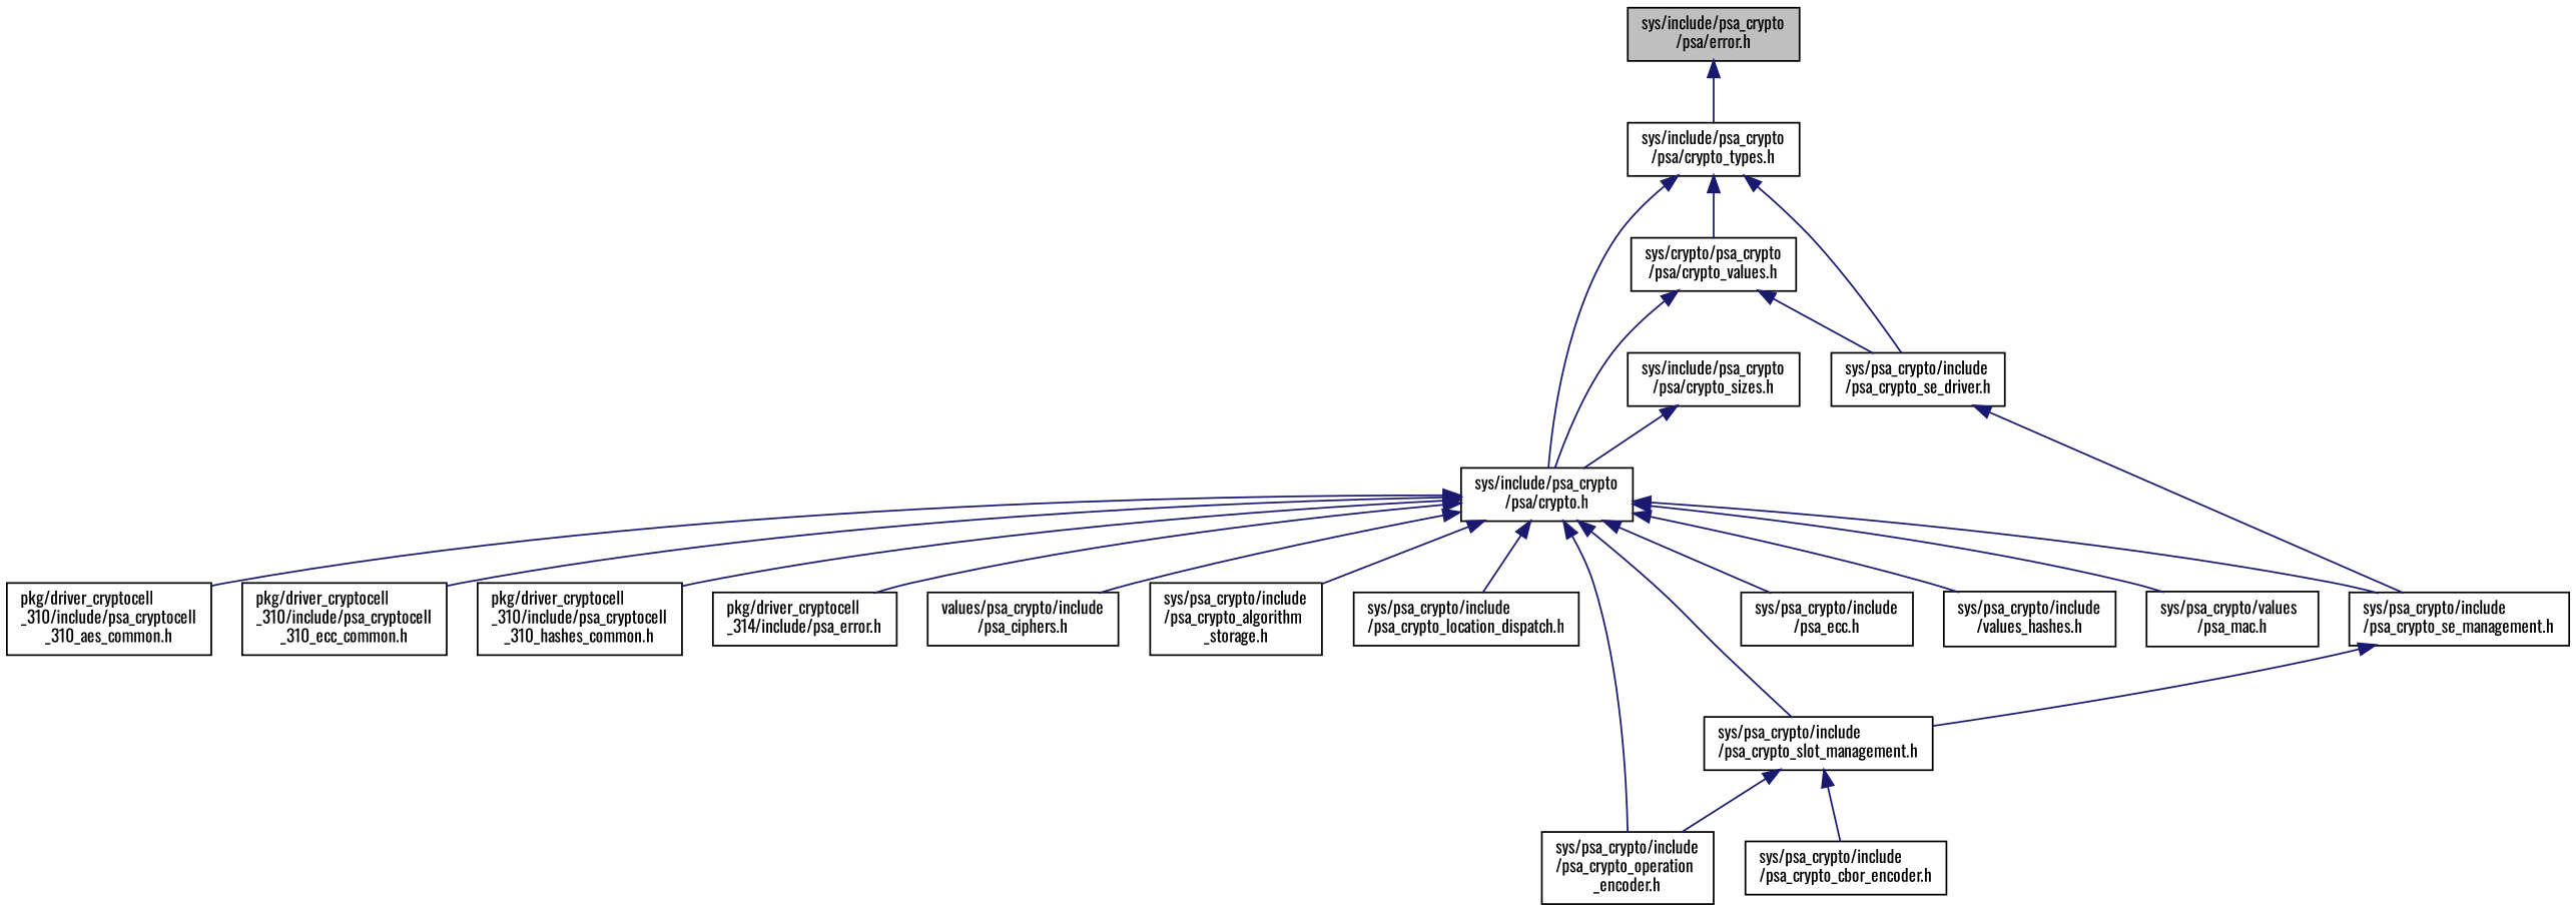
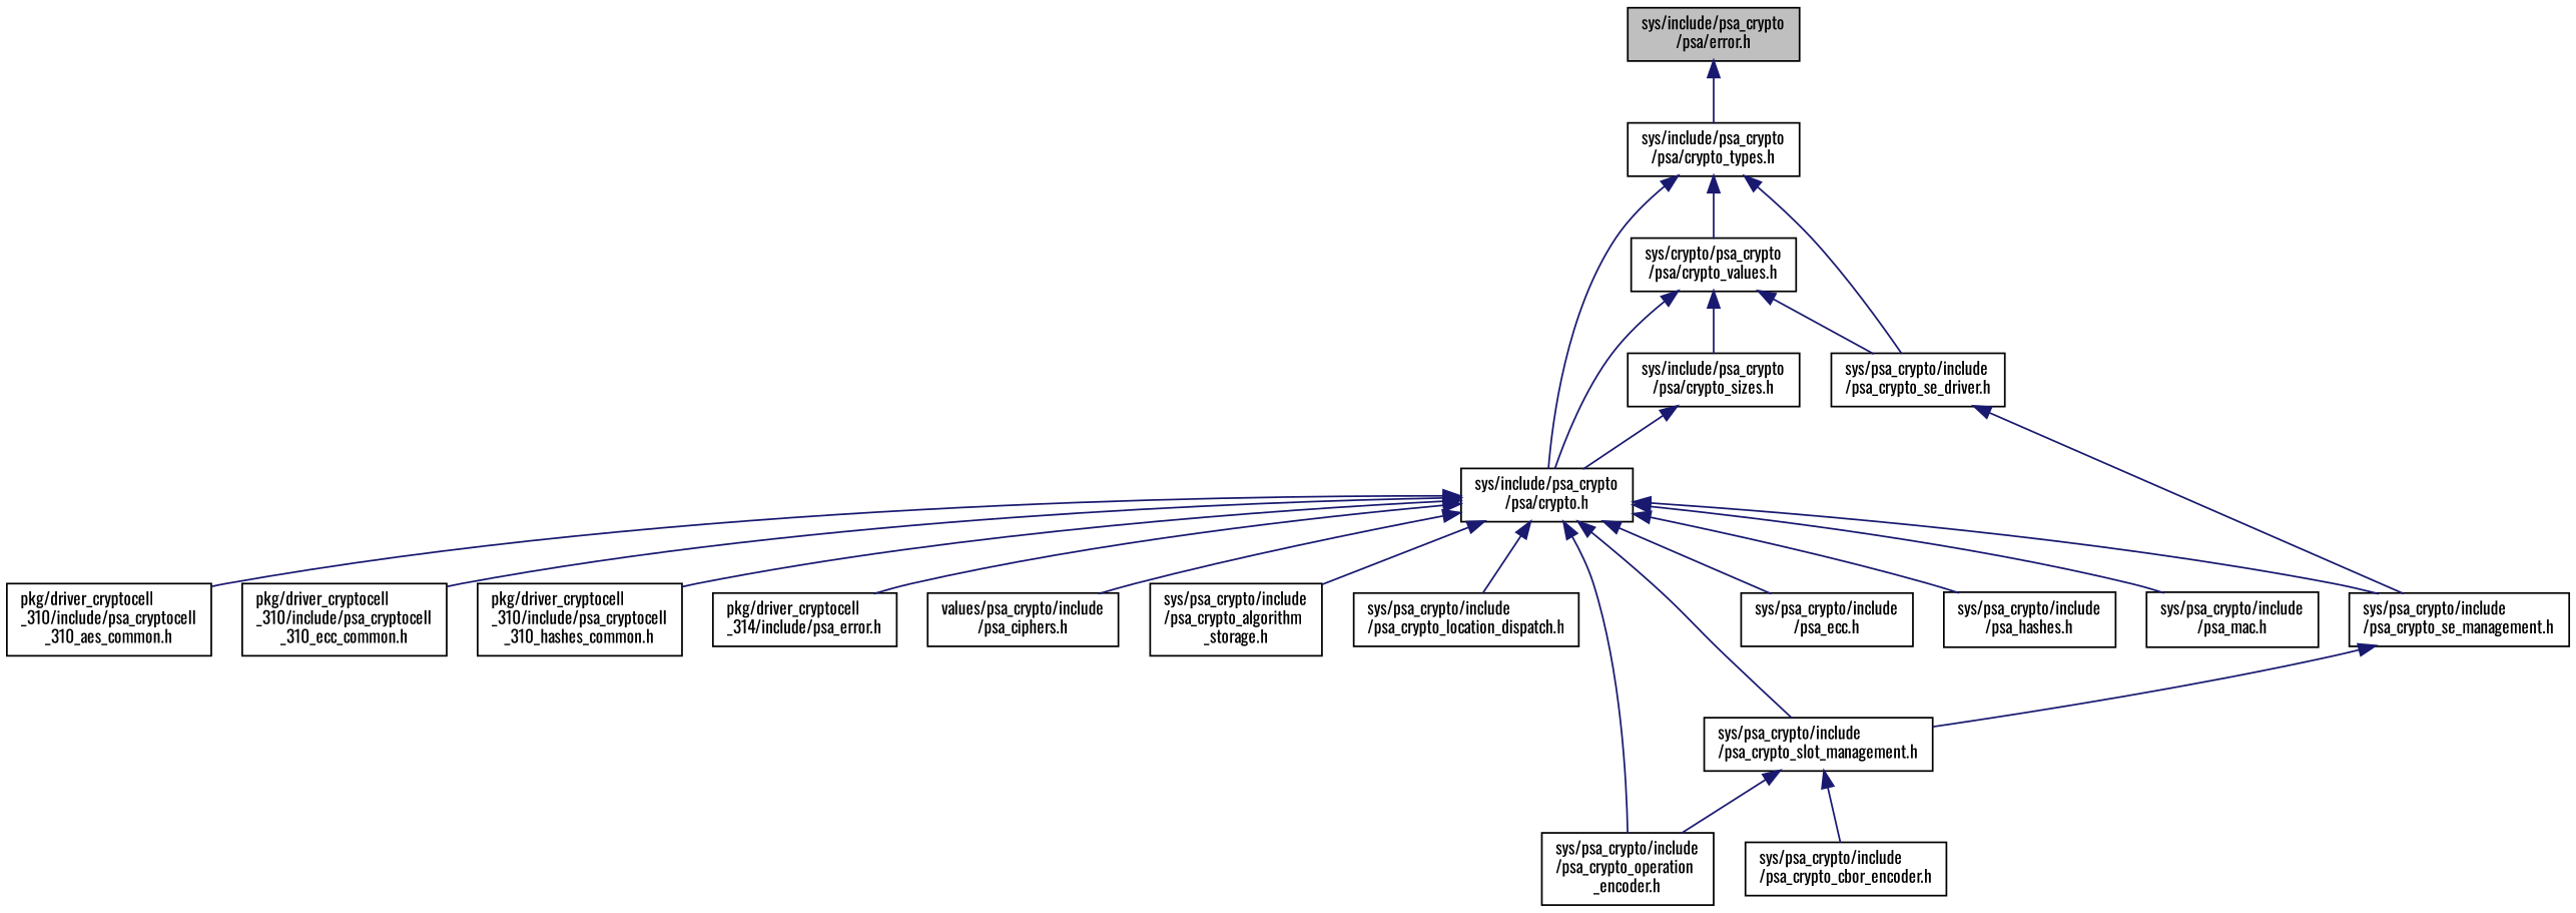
  digraph {
    fontname=Oswald
    node [color=black fillcolor=white fontname=Oswald fontsize=10 shape=record style=filled]
    edge [color=midnightblue dir=back fontname=Oswald fontsize=10 labelfontname=Helvetica labelfontsize=10 style=solid]
    n1 [fillcolor=grey75 fontcolor=black height=0.2 label="sys/include/psa_crypto\l/psa/error.h" width=0.4]
    n2 [height=0.2 label="sys/include/psa_crypto\l/psa/crypto_types.h" width=0.4]
    n3 [height=0.2 label="sys/include/psa_crypto\l/psa/crypto.h" width=0.4]
    n4 [height=0.2 label="sys/crypto/psa_crypto\l/psa/crypto_values.h" width=0.4]
    n5 [height=0.2 label="sys/psa_crypto/include\l/psa_crypto_se_driver.h" width=0.4]
    n6 [height=0.2 label="pkg/driver_cryptocell\l_310/include/psa_cryptocell\l_310_aes_common.h" width=0.4]
    n7 [height=0.2 label="pkg/driver_cryptocell\l_310/include/psa_cryptocell\l_310_ecc_common.h" width=0.4]
    n8 [height=0.2 label="pkg/driver_cryptocell\l_310/include/psa_cryptocell\l_310_hashes_common.h" width=0.4]
    n9 [height=0.2 label="pkg/driver_cryptocell\l_314/include/psa_error.h" width=0.4]
    n10 [height=0.2 label="values/psa_crypto/include\l/psa_ciphers.h" width=0.4]
    n11 [height=0.2 label="sys/psa_crypto/include\l/psa_crypto_algorithm\l_storage.h" width=0.4]
    n12 [height=0.2 label="sys/psa_crypto/include\l/psa_crypto_location_dispatch.h" width=0.4]
    n13 [height=0.2 label="sys/psa_crypto/include\l/psa_crypto_operation\l_encoder.h" width=0.4]
    n14 [height=0.2 label="sys/psa_crypto/include\l/psa_crypto_se_management.h" width=0.4]
    n15 [height=0.2 label="sys/psa_crypto/include\l/psa_crypto_slot_management.h" width=0.4]
    n16 [height=0.2 label="sys/psa_crypto/include\l/psa_ecc.h" width=0.4]
-   n17 [height=0.2 label="sys/psa_crypto/include\l/values_hashes.h" width=0.4]
-   n18 [height=0.2 label="sys/psa_crypto/values\l/psa_mac.h" width=0.4]
+   n17 [height=0.2 label="sys/psa_crypto/include\l/psa_hashes.h" width=0.4]
+   n18 [height=0.2 label="sys/psa_crypto/include\l/psa_mac.h" width=0.4]
    n19 [height=0.2 label="sys/include/psa_crypto\l/psa/crypto_sizes.h" width=0.4]
    n20 [height=0.2 label="sys/psa_crypto/include\l/psa_crypto_cbor_encoder.h" width=0.4]
    n1 -> n2
    n2 -> n3
    n2 -> n4
    n2 -> n5
    n3 -> n6
    n3 -> n7
    n3 -> n8
    n3 -> n9
    n3 -> n10
    n3 -> n11
    n3 -> n12
    n3 -> n13
    n3 -> n14
    n3 -> n15
    n3 -> n16
    n3 -> n17
    n3 -> n18
    n4 -> n3
    n4 -> n5
+   n4 -> n19
    n5 -> n14
    n14 -> n15
    n15 -> n13
    n15 -> n20
    n19 -> n3
  }
